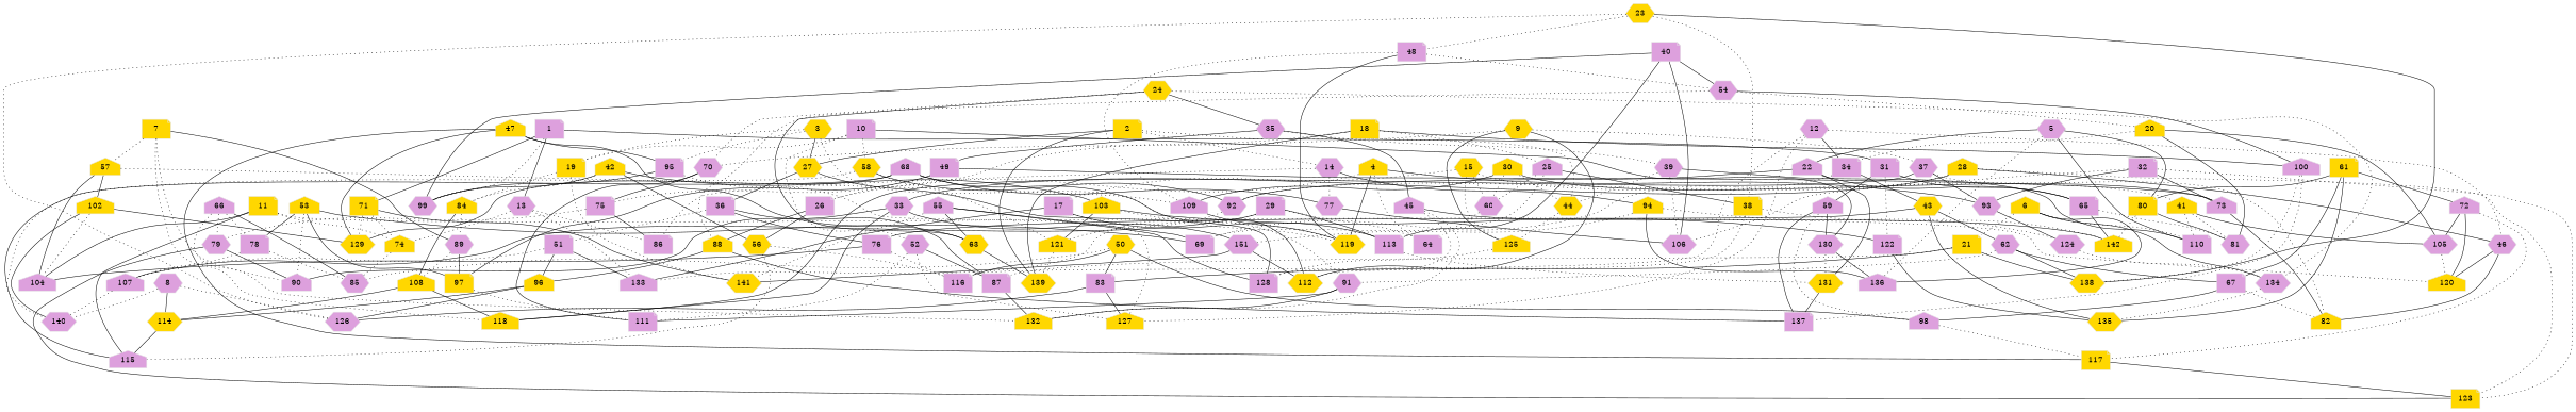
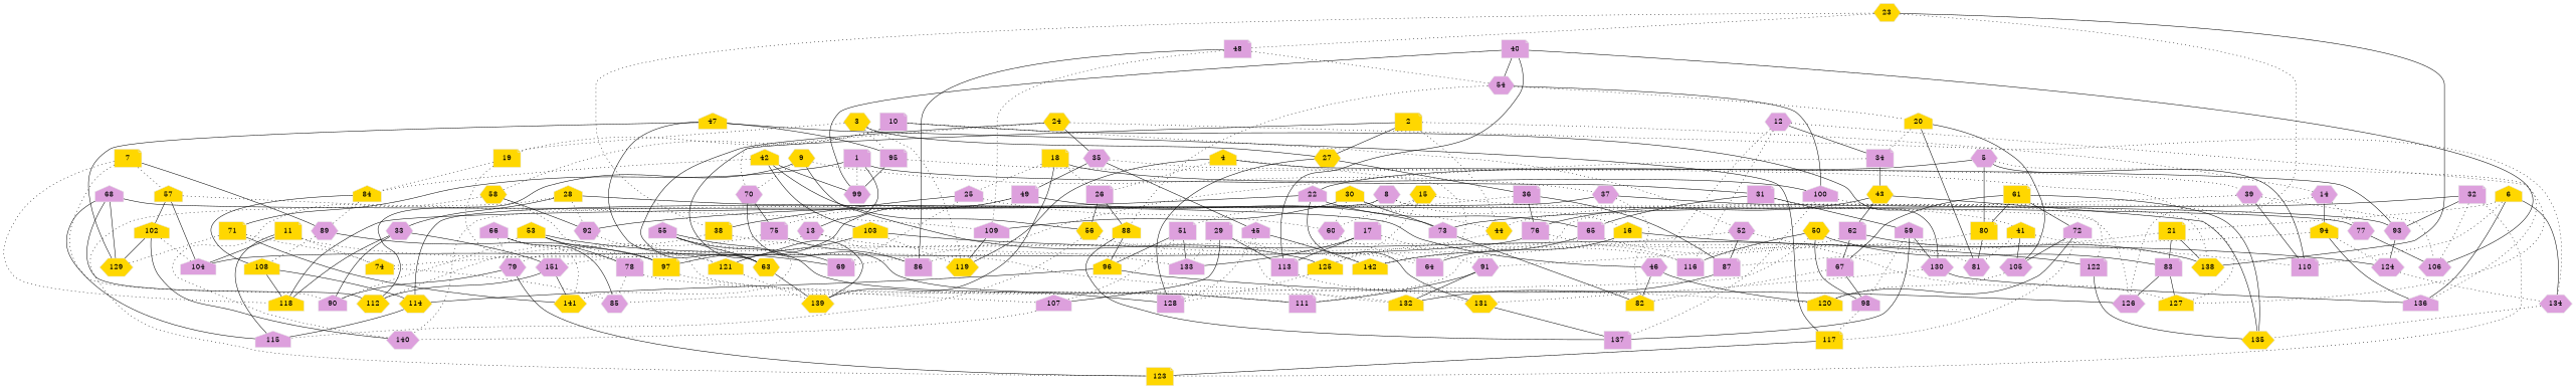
  graph {
    node [color=gray90 fillcolor=plum shape=hexagon style=filled]
    edge [style=solid]
    1 [shape=note]
    13
    31 [shape=note]
    71 [fillcolor=gold shape=note]
    99
    74 [fillcolor=gold shape=house]
    86 [shape=note]
    133 [shape=house]
    65 [shape=note]
    59 [shape=house]
    122 [shape=note]
    141 [fillcolor=gold]
    129 [fillcolor=gold]
    2 [fillcolor=gold shape=note]
    14
    27 [fillcolor=gold]
    44 [fillcolor=gold]
    139 [fillcolor=gold]
    77
    94 [fillcolor=gold shape=house]
    36 [shape=note]
    128 [shape=note]
    125 [fillcolor=gold shape=house]
    3 [fillcolor=gold]
    19 [fillcolor=gold shape=note]
    95 [shape=note]
    119 [fillcolor=gold]
    84 [fillcolor=gold shape=house]
    127 [fillcolor=gold shape=house]
    4 [fillcolor=gold shape=house]
    26 [shape=note]
    64 [shape=note]
    93
    56 [fillcolor=gold]
    88 [fillcolor=gold shape=house]
    124
    22 [shape=house]
    5
    80 [fillcolor=gold shape=note]
    110 [shape=note]
    136 [shape=house]
    92
    131 [fillcolor=gold]
    81
    142 [fillcolor=gold shape=house]
    6 [fillcolor=gold shape=house]
    21 [fillcolor=gold shape=note]
    134
    83 [shape=note]
    87 [shape=note]
    138 [fillcolor=gold]
    135 [fillcolor=gold]
    7 [fillcolor=gold shape=note]
    57 [fillcolor=gold shape=house]
    89
    90 [shape=house]
    118 [fillcolor=gold shape=house]
    104 [shape=house]
    109 [shape=house]
    102 [fillcolor=gold shape=house]
    97 [fillcolor=gold shape=note]
    108 [fillcolor=gold shape=house]
+   16 [fillcolor=gold shape=house]
    8
    114 [fillcolor=gold]
    126
    140
    115 [shape=house]
    9 [fillcolor=gold]
    37
    70
    112 [fillcolor=gold]
    82 [fillcolor=gold shape=house]
    75 [shape=note]
    111 [shape=note]
    10 [shape=note]
    52
    58 [fillcolor=gold]
    130
    121 [fillcolor=gold shape=house]
    11 [fillcolor=gold shape=note]
    120 [fillcolor=gold shape=house]
    85
    34 [shape=note]
    12
    46
    116 [shape=note]
    69 [shape=note]
    43 [fillcolor=gold]
    106
    n91 [label=151]
    15 [fillcolor=gold]
    17 [shape=note]
    41 [fillcolor=gold shape=house]
    60
    91
    113 [shape=note]
    105
    20 [fillcolor=gold shape=house]
    132 [fillcolor=gold shape=house]
    18 [fillcolor=gold shape=note]
    25 [shape=house]
    100 [shape=house]
    38 [fillcolor=gold shape=note]
    137 [shape=note]
    23 [fillcolor=gold]
    48 [shape=note]
    54
    24 [fillcolor=gold]
    35
    63 [fillcolor=gold]
    39
    45 [shape=house]
    49 [shape=note]
    96 [fillcolor=gold shape=house]
    51 [shape=note]
    76 [shape=note]
    28 [fillcolor=gold shape=house]
    33
    123 [fillcolor=gold shape=note]
    29 [shape=note]
    107 [shape=house]
    30 [fillcolor=gold shape=house]
    73 [shape=house]
    98 [shape=house]
    32 [shape=note]
-   62
+   62 [shape=note]
    40 [shape=note]
    42 [fillcolor=gold shape=house]
    103 [fillcolor=gold shape=house]
    67 [shape=note]
    47 [fillcolor=gold shape=house]
    117 [fillcolor=gold shape=note]
    79
    50 [fillcolor=gold]
    53 [fillcolor=gold shape=house]
    78 [shape=note]
    55 [shape=house]
    61 [fillcolor=gold shape=note]
    72 [shape=house]
    66 [shape=house]
    68 [shape=house]
    1 -- 13
    1 -- 31
    1 -- 71
    1 -- 99 [style=dotted]
    13 -- 74 [style=dotted]
    13 -- 86 [style=dotted]
    13 -- 133 [style=dotted]
    31 -- 65
    31 -- 59
    31 -- 122 [style=dotted]
    71 -- 74 [style=dotted]
    71 -- 141
    71 -- 129 [style=dotted]
    74 -- 85 [style=dotted]
    65 -- 81 [style=dotted]
    65 -- 142
    59 -- 130
    59 -- 137
    59 -- 98 [style=dotted]
    122 -- 135
    2 -- 14 [style=dotted]
    2 -- 27
    2 -- 44 [style=dotted]
    2 -- 139
    14 -- 86 [style=dotted]
    14 -- 77 [style=dotted]
    14 -- 94
    27 -- 36
    27 -- 128
    44 -- 125 [style=dotted]
    77 -- 106
    94 -- 124 [style=dotted]
    94 -- 136
    94 -- n91 [style=dotted]
    36 -- 87
    36 -- 51 [style=dotted]
    36 -- 76
    125 -- 128 [style=dotted]
    3 -- 27
    3 -- 19 [style=dotted]
    3 -- 95 [style=dotted]
    3 -- 119 [style=dotted]
    19 -- 141 [style=dotted]
    19 -- 84 [style=dotted]
    95 -- 99
    95 -- 127 [style=dotted]
    84 -- 89 [style=dotted]
    84 -- 108
    4 -- 119
    4 -- 26 [style=dotted]
    4 -- 64 [style=dotted]
    4 -- 93
    26 -- 56
    26 -- 88
    93 -- 124
    56 -- 115 [style=dotted]
    56 -- 116 [style=dotted]
    88 -- 137
    88 -- 96
    124 -- 134 [style=dotted]
    22 -- 65
    22 -- 92
    22 -- 131
    5 -- 22
    5 -- 80
    5 -- 110
    5 -- 136 [style=dotted]
    80 -- 81
    80 -- 142 [style=dotted]
    92 -- 121 [style=dotted]
    131 -- 137
    6 -- 110 [style=dotted]
    6 -- 136
    6 -- 21 [style=dotted]
    6 -- 134
    21 -- 83
    21 -- 87 [style=dotted]
    21 -- 138
    134 -- 135 [style=dotted]
    83 -- 127
    83 -- 126
    87 -- 132
    7 -- 57 [style=dotted]
    7 -- 89
    7 -- 90 [style=dotted]
    7 -- 118 [style=dotted]
    57 -- 104
    57 -- 109 [style=dotted]
    57 -- 102
    89 -- 97
    89 -- 108 [style=dotted]
    109 -- 119
    102 -- 129
    102 -- 104 [style=dotted]
    102 -- 140
    97 -- 111 [style=dotted]
    108 -- 118
    108 -- 114
+   16 -- 64
+   16 -- 124
+   8 -- 16 [style=dotted]
    8 -- 114
    8 -- 126 [style=dotted]
    8 -- 140 [style=dotted]
    114 -- 115
    9 -- 125
    9 -- 37 [style=dotted]
    9 -- 70 [style=dotted]
    9 -- 112
    37 -- 93
    37 -- 118
    37 -- 82 [style=dotted]
    70 -- 75
    70 -- 111
    75 -- 86
    75 -- 79 [style=dotted]
    10 -- 19 [style=dotted]
    10 -- 52 [style=dotted]
    10 -- 58 [style=dotted]
    10 -- 130
    52 -- 127 [style=dotted]
    52 -- 87
    52 -- 111 [style=dotted]
    58 -- 92
    58 -- 140 [style=dotted]
    58 -- 121 [style=dotted]
    130 -- 136
    130 -- 131 [style=dotted]
    121 -- 139 [style=dotted]
    11 -- 74 [style=dotted]
    11 -- 104
    11 -- 115
    11 -- 120 [style=dotted]
    34 -- 69 [style=dotted]
    34 -- 43
    12 -- 127 [style=dotted]
    12 -- 34
    12 -- 46 [style=dotted]
    12 -- 116 [style=dotted]
    46 -- 82
    46 -- 120
    43 -- 135
    43 -- 76
    43 -- 62
    n91 -- 141
    n91 -- 112
    15 -- 125 [style=dotted]
    15 -- 17 [style=dotted]
    15 -- 41 [style=dotted]
    15 -- 60 [style=dotted]
    17 -- 133
    17 -- 91 [style=dotted]
    17 -- 113
    41 -- 110 [style=dotted]
    41 -- 81 [style=dotted]
    41 -- 105
    60 -- 64 [style=dotted]
    91 -- 111
    91 -- 132
    113 -- 131 [style=dotted]
    105 -- 120 [style=dotted]
    20 -- 81
    20 -- 34 [style=dotted]
    20 -- 105
    18 -- 139
    18 -- 26 [style=dotted]
    18 -- 25 [style=dotted]
    18 -- 100
    25 -- 69 [style=dotted]
    25 -- 60 [style=dotted]
    25 -- 38
    100 -- 138 [style=dotted]
    100 -- 137 [style=dotted]
    38 -- 142 [style=dotted]
    38 -- 112 [style=dotted]
    23 -- 138
    23 -- 126 [style=dotted]
    23 -- 38 [style=dotted]
    23 -- 48 [style=dotted]
-   48 -- 119
+   48 -- 86
    48 -- 109 [style=dotted]
    48 -- 54 [style=dotted]
    54 -- 88 [style=dotted]
    54 -- 20 [style=dotted]
    54 -- 100
    24 -- 134 [style=dotted]
    24 -- 70 [style=dotted]
    24 -- 35
    24 -- 63
    35 -- 39 [style=dotted]
    35 -- 45
    35 -- 49
    63 -- 139
    39 -- 44 [style=dotted]
    39 -- 110
    39 -- 106 [style=dotted]
    45 -- 128 [style=dotted]
    45 -- 142
    45 -- 132 [style=dotted]
    49 -- 97
    49 -- 75 [style=dotted]
    49 -- 73
    96 -- 114
    96 -- 126
    51 -- 133
    51 -- 96
    51 -- 107 [style=dotted]
    76 -- 104
    76 -- 116 [style=dotted]
    28 -- 92 [style=dotted]
    28 -- 46
    28 -- 33
    28 -- 123 [style=dotted]
    33 -- 90
    33 -- 118
    33 -- n91
    29 -- 133 [style=dotted]
    29 -- 64 [style=dotted]
    29 -- 113
    29 -- 107
    107 -- 140 [style=dotted]
    30 -- 44 [style=dotted]
    30 -- 109
    30 -- 60 [style=dotted]
    30 -- 73
    73 -- 82
    98 -- 117 [style=dotted]
    32 -- 93
    32 -- 106 [style=dotted]
    32 -- 123 [style=dotted]
    32 -- 73
    62 -- 138
    62 -- 91 [style=dotted]
    62 -- 67
    40 -- 99
    40 -- 106
    40 -- 113
    40 -- 54
    42 -- 99
    42 -- 84 [style=dotted]
    42 -- 56
    42 -- 103
    103 -- 122
    103 -- 119 [style=dotted]
    103 -- 121
    67 -- 82 [style=dotted]
    67 -- 98
    47 -- 129
    47 -- 95
    47 -- 63
    47 -- 117
    117 -- 123
    79 -- 90
    79 -- 123
    50 -- 83
    50 -- 85 [style=dotted]
    50 -- 116
    50 -- 98
    53 -- 90 [style=dotted]
    53 -- 97
    53 -- 69
    53 -- 78
    78 -- 85 [style=dotted]
    78 -- 107 [style=dotted]
    55 -- 141 [style=dotted]
    55 -- 128
    55 -- 69
    55 -- 63
    61 -- 80
    61 -- 135
    61 -- 67
    61 -- 72
    72 -- 120
    72 -- 105
    72 -- 117 [style=dotted]
    66 -- 85
    66 -- 132 [style=dotted]
    66 -- 79 [style=dotted]
    66 -- 78 [style=dotted]
    68 -- 129
    68 -- 77
    68 -- 115
    68 -- 112
  }
